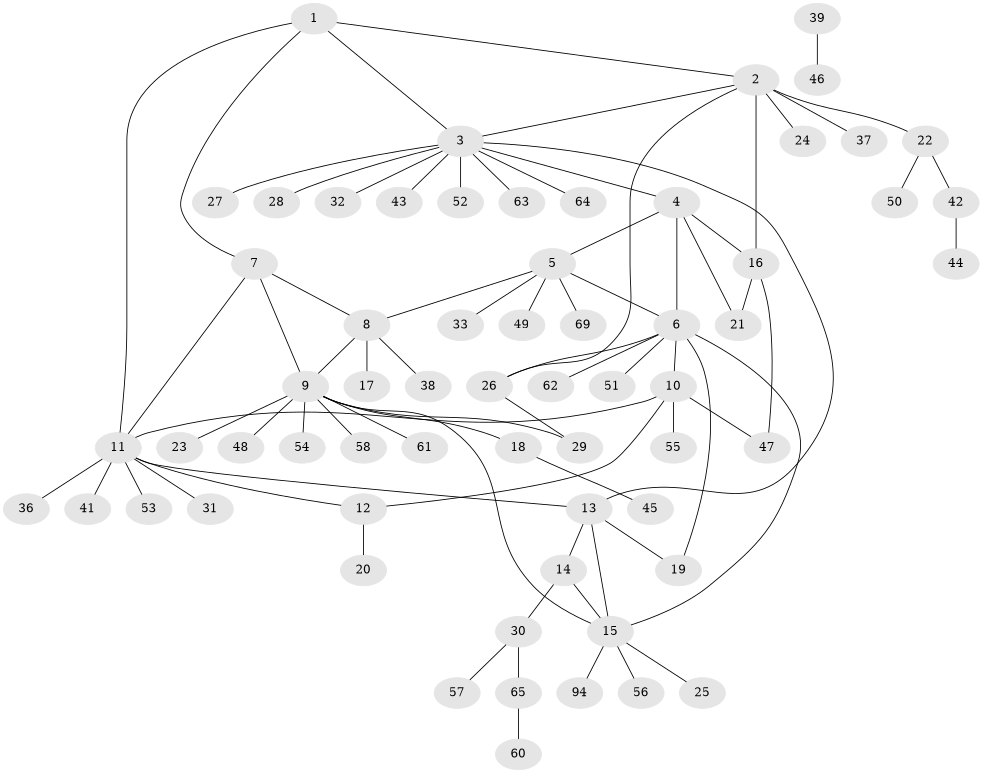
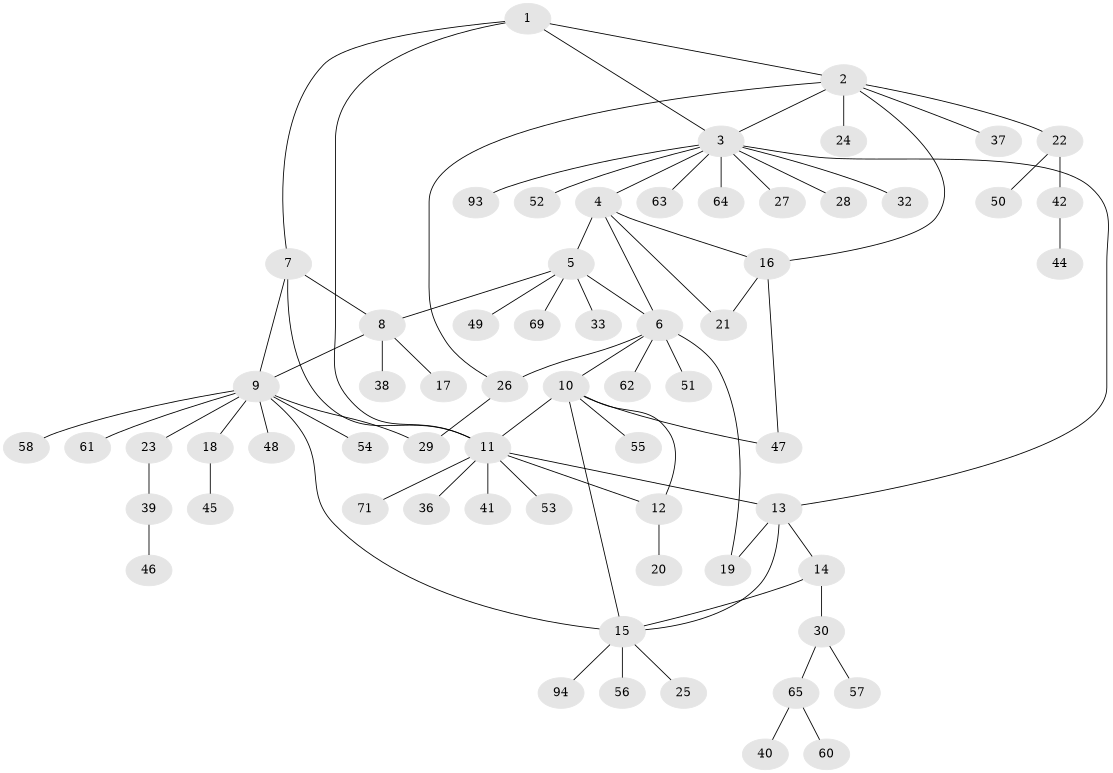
  graph {
    node [color=gray90 style=filled]
    1
    2
    3
    7
    11
    16
    22
    24
    26
    37
    4
    13
    27
    28
    32
-   43
+   43 [label=93]
    52
    63
    64
    8
    9
    12
-   31
+   31 [label=71]
    36
    41
    53
    21
    47
    42
    50
    29
    5
    6
    15
    19
    14
    33
    49
    n39 [label=69]
    10
    51
    62
    17
    38
    55
    25
    n47 [label=94]
    56
    18
    23
    48
    54
    58
    61
    45
    39
    20
    30
    n59 [label=65]
    57
    44
    46
+   40
    60
    1 -- 2
    1 -- 3
    1 -- 7
    1 -- 11
    2 -- 3
    2 -- 16
    2 -- 22
    2 -- 24
    2 -- 26
    2 -- 37
    3 -- 4
    3 -- 13
    3 -- 27
    3 -- 28
    3 -- 32
    3 -- 43
    3 -- 52
    3 -- 63
    3 -- 64
    7 -- 11
    7 -- 8
    7 -- 9
    11 -- 13
    11 -- 12
    11 -- 31
    11 -- 36
    11 -- 41
    11 -- 53
    16 -- 21
    16 -- 47
    22 -- 42
    22 -- 50
    26 -- 29
    4 -- 16
    4 -- 21
    4 -- 5
    4 -- 6
    13 -- 15
    13 -- 19
    13 -- 14
    8 -- 9
    8 -- 17
    8 -- 38
    9 -- 29
    9 -- 15
    9 -- 18
    9 -- 23
    9 -- 48
    9 -- 54
    9 -- 58
    9 -- 61
    12 -- 20
    42 -- 44
    5 -- 8
    5 -- 6
    5 -- 33
    5 -- 49
    5 -- n39
    6 -- 26
-   6 -- 15
+   10 -- 15
    6 -- 19
    6 -- 10
    6 -- 51
    6 -- 62
    15 -- 25
    15 -- n47
    15 -- 56
    14 -- 15
    14 -- 30
    10 -- 11
    10 -- 12
    10 -- 47
    10 -- 55
    18 -- 45
+   23 -- 39
    39 -- 46
    30 -- n59
    30 -- 57
+   n59 -- 40
    n59 -- 60
  }
